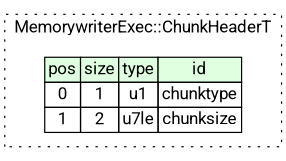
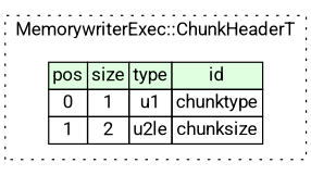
  digraph {
    rankdir=LR
    fontname=Roboto
-   n1 [label=<<TABLE BORDER="0" CELLBORDER="1" CELLSPACING="0"> 			<TR><TD BGCOLOR="#E0FFE0">pos</TD><TD BGCOLOR="#E0FFE0">size</TD><TD BGCOLOR="#E0FFE0">type</TD><TD BGCOLOR="#E0FFE0">id</TD></TR> 			<TR><TD PORT="chunktype_pos">0</TD><TD PORT="chunktype_size">1</TD><TD>u1</TD><TD PORT="chunktype_type">chunktype</TD></TR> 			<TR><TD PORT="chunksize_pos">1</TD><TD PORT="chunksize_size">2</TD><TD>u7le</TD><TD PORT="chunksize_type">chunksize</TD></TR> 		</TABLE>> shape=plaintext fontname=Roboto]
+   n1 [label=<<TABLE BORDER="0" CELLBORDER="1" CELLSPACING="0"> 			<TR><TD BGCOLOR="#E0FFE0">pos</TD><TD BGCOLOR="#E0FFE0">size</TD><TD BGCOLOR="#E0FFE0">type</TD><TD BGCOLOR="#E0FFE0">id</TD></TR> 			<TR><TD PORT="chunktype_pos">0</TD><TD PORT="chunktype_size">1</TD><TD>u1</TD><TD PORT="chunktype_type">chunktype</TD></TR> 			<TR><TD PORT="chunksize_pos">1</TD><TD PORT="chunksize_size">2</TD><TD>u2le</TD><TD PORT="chunksize_type">chunksize</TD></TR> 		</TABLE>> shape=plaintext fontname=Roboto]
    subgraph cluster_1 {
      label="MemorywriterExec::ChunkHeaderT"
      style=dotted
      n1
    }
  }
